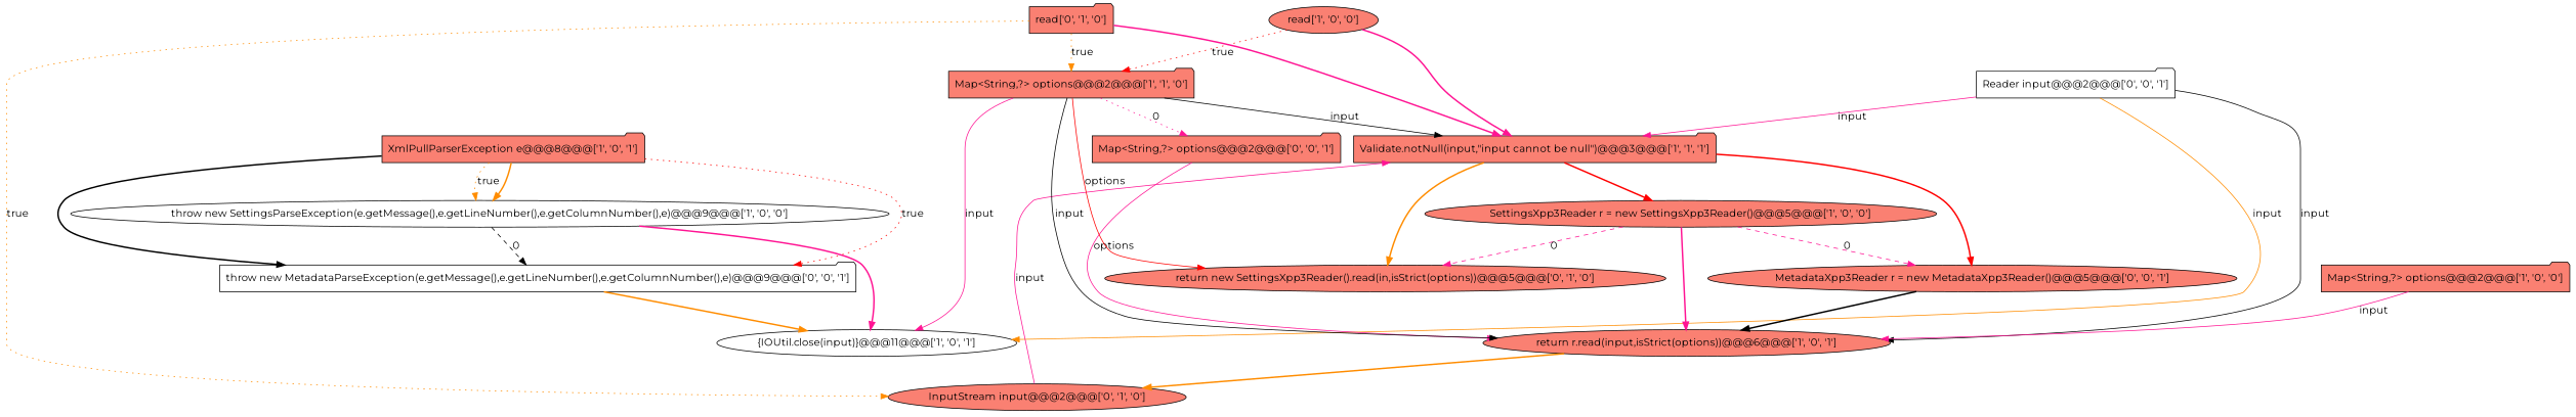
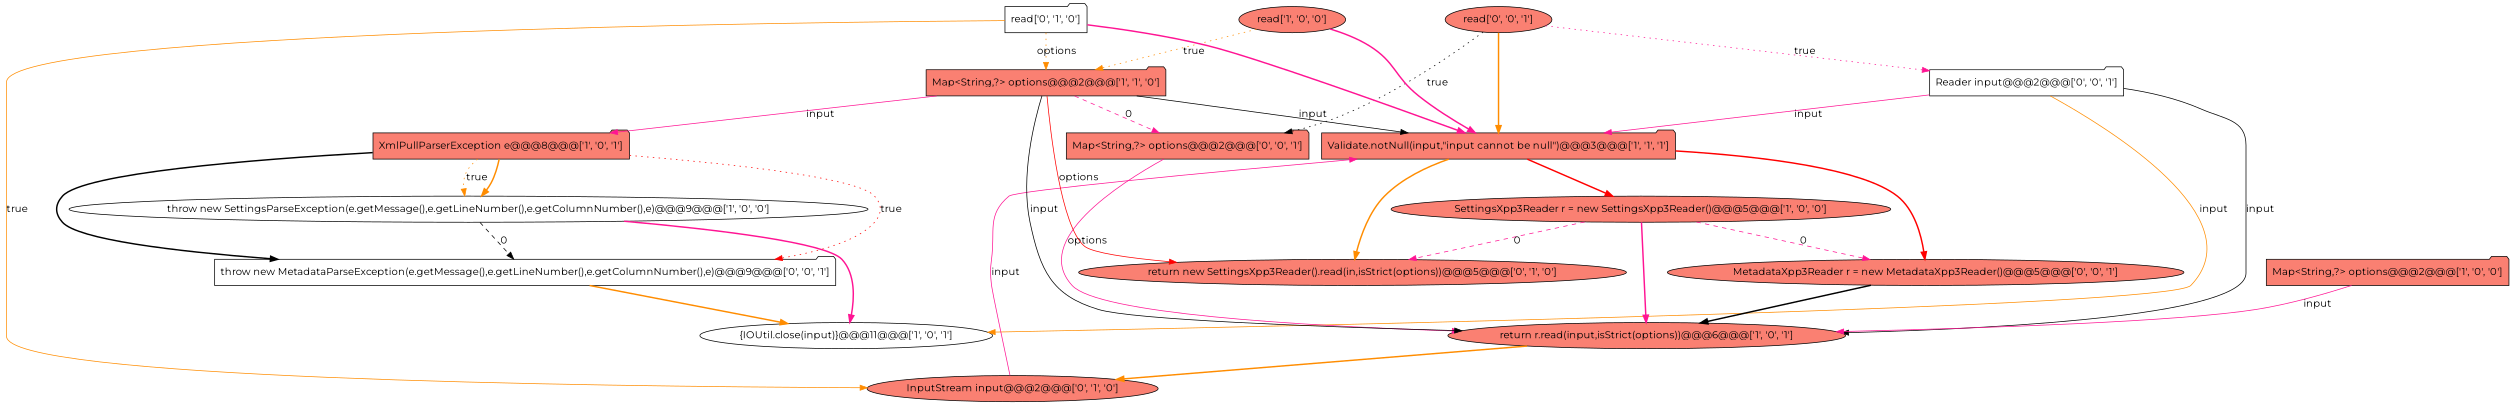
  digraph {
    fontname=Montserrat
    node [fillcolor=salmon fontname=Montserrat shape=ellipse style=filled]
    edge [color=deeppink fontname=Montserrat style=bold]
    n1 [fillcolor=white label="Reader input@@@2@@@['0', '0', '1']" shape=folder]
    n2 [fillcolor=white label="{IOUtil.close(input)}@@@11@@@['1', '0', '1']"]
    n3 [label="Validate.notNull(input,\"input cannot be null\")@@@3@@@['1', '1', '1']" shape=folder]
    n4 [label="return r.read(input,isStrict(options))@@@6@@@['1', '0', '1']"]
    n5 [label="return new SettingsXpp3Reader().read(in,isStrict(options))@@@5@@@['0', '1', '0']"]
    n6 [label="MetadataXpp3Reader r = new MetadataXpp3Reader()@@@5@@@['0', '0', '1']"]
    n7 [label="SettingsXpp3Reader r = new SettingsXpp3Reader()@@@5@@@['1', '0', '0']"]
    n8 [label="InputStream input@@@2@@@['0', '1', '0']"]
+   n9 [label="read['0', '0', '1']"]
    n10 [label="Map<String,?> options@@@2@@@['0', '0', '1']" shape=folder]
    n11 [fillcolor=white label="throw new SettingsParseException(e.getMessage(),e.getLineNumber(),e.getColumnNumber(),e)@@@9@@@['1', '0', '0']"]
    n12 [fillcolor=white label="throw new MetadataParseException(e.getMessage(),e.getLineNumber(),e.getColumnNumber(),e)@@@9@@@['0', '0', '1']" shape=folder]
    n13 [label="Map<String,?> options@@@2@@@['1', '1', '0']" shape=folder]
    n14 [label="read['1', '0', '0']"]
    n15 [label="Map<String,?> options@@@2@@@['1', '0', '0']" shape=folder]
-   n16 [label="read['0', '1', '0']" shape=folder]
+   n16 [fillcolor=white label="read['0', '1', '0']" shape=folder]
    n17 [label="XmlPullParserException e@@@8@@@['1', '0', '1']" shape=folder]
    n1 -> n2 [color=darkorange label=input style=solid]
    n1 -> n3 [label=input style=solid]
    n1 -> n4 [color=black label=input style=solid]
    n3 -> n5 [color=darkorange]
    n3 -> n6 [color=red]
    n3 -> n7 [color=red]
    n4 -> n8 [color=darkorange]
    n6 -> n4 [color=black]
    n7 -> n4
    n7 -> n5 [label=0 style=dashed]
    n7 -> n6 [label=0 style=dashed]
    n8 -> n3 [label=input style=solid]
+   n9 -> n1 [label=true style=dotted]
+   n9 -> n3 [color=darkorange]
+   n9 -> n10 [color=black label=true style=dotted]
    n10 -> n4 [label=options style=solid]
    n11 -> n2
    n11 -> n12 [color=black label=0 style=dashed]
    n12 -> n2 [color=darkorange]
-   n13 -> n2 [label=input style=solid]
+   n13 -> n17 [label=input style=solid]
    n13 -> n3 [color=black label=input style=solid]
    n13 -> n4 [color=black label=input style=solid]
    n13 -> n5 [color=red label=options style=solid]
-   n13 -> n10 [label=0 style=dotted]
+   n13 -> n10 [label=0 style=dashed]
    n14 -> n3
-   n14 -> n13 [color=red label=true style=dotted]
+   n14 -> n13 [color=darkorange label=true style=dotted]
    n15 -> n4 [label=input style=solid]
    n16 -> n3
-   n16 -> n8 [color=darkorange label=true style=dotted]
-   n16 -> n13 [color=darkorange label=true style=dotted]
+   n16 -> n8 [color=darkorange label=true style=solid]
+   n16 -> n13 [color=darkorange label=options style=dotted]
    n17 -> n11 [color=darkorange]
    n17 -> n11 [color=darkorange label=true style=dotted]
    n17 -> n12 [color=black]
    n17 -> n12 [color=red label=true style=dotted]
  }
